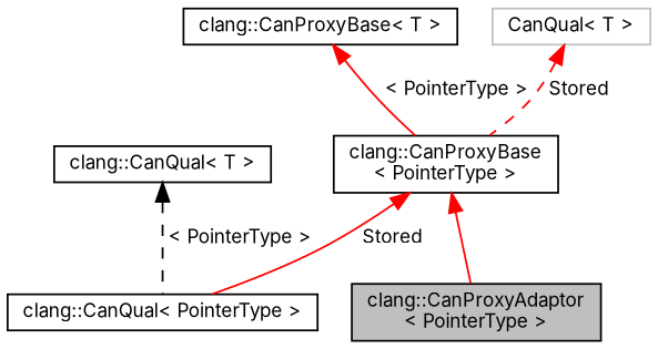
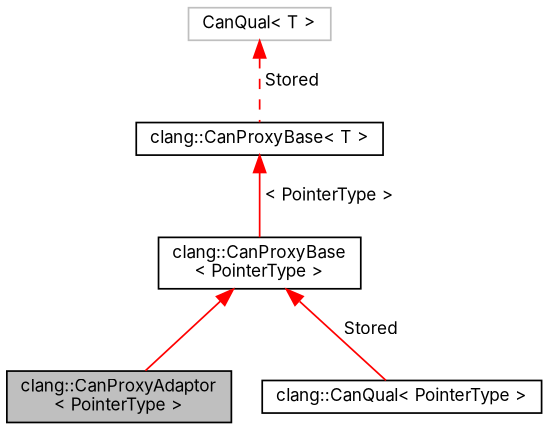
  digraph {
    fontname=Inter
    node [color=black fontname=Inter fontsize=10 shape=record]
    edge [color=red dir=back fontname=Inter fontsize=10 labelfontname=Helvetica labelfontsize=10 style=solid]
    n1 [fillcolor=grey75 fontcolor=black height=0.2 label="clang::CanProxyAdaptor\l\< PointerType \>" style=filled width=0.4]
    n2 [height=0.2 label="clang::CanProxyBase\l\< PointerType \>" width=0.4]
    n3 [height=0.2 label="clang::CanQual\< PointerType \>" width=0.4]
-   n4 [height=0.2 label="clang::CanQual\< T \>" width=0.4]
    n5 [height=0.2 label="clang::CanProxyBase\< T \>" width=0.4]
    n6 [color=grey75 height=0.2 label="CanQual\< T \>" width=0.4]
    n2 -> n1
    n2 -> n3 [label=" Stored"]
-   n4 -> n3 [color=black label=" \< PointerType \>" style=dashed]
    n5 -> n2 [label=" \< PointerType \>"]
-   n6 -> n2 [label=" Stored" style=dashed]
+   n6 -> n5 [label=" Stored" style=dashed]
  }
